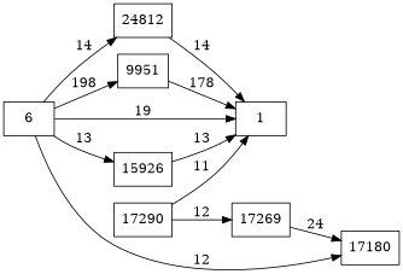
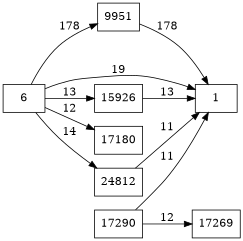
  digraph {
    fontname="DejaVu Serif"
    rankdir=LR
    node [fontname="DejaVu Serif" shape=rectangle]
    edge [fontname="DejaVu Serif"]
    9951
    1
    n3 [label=15926]
    17269
    17180
    17290
    24812
    n8 [label=6]
    9951 -> 1 [label=178]
    n3 -> 1 [label=13]
-   17269 -> 17180 [label=24]
    17290 -> 1 [label=11]
    17290 -> 17269 [label=12]
-   24812 -> 1 [label=14]
-   n8 -> 9951 [label=198]
+   24812 -> 1 [label=11]
+   n8 -> 9951 [label=178]
    n8 -> 1 [label=19]
    n8 -> n3 [label=13]
    n8 -> 17180 [label=12]
    n8 -> 24812 [label=14]
  }
